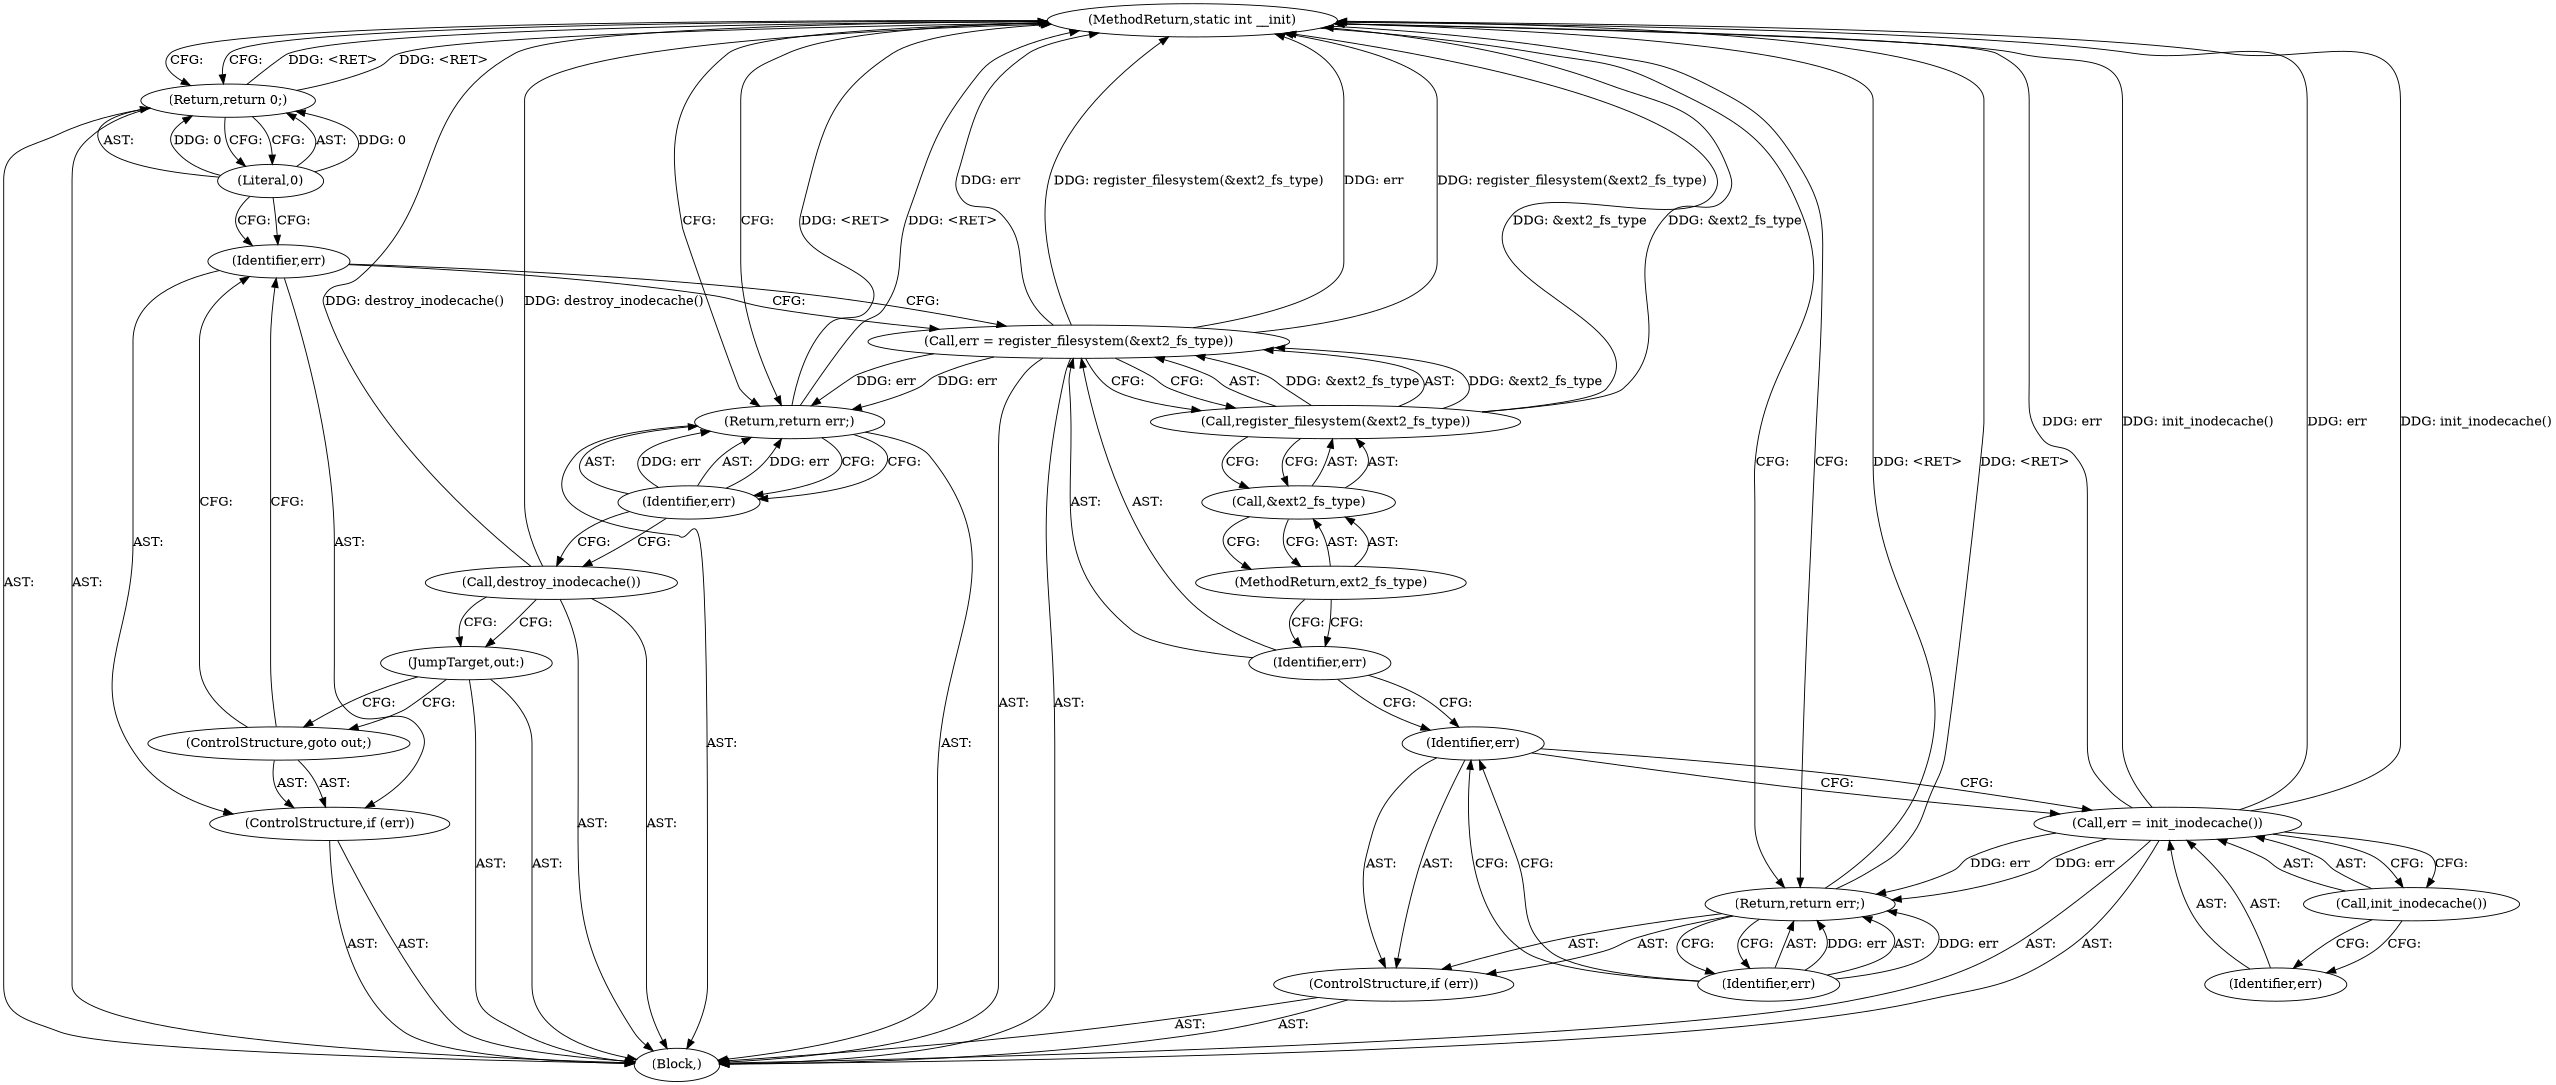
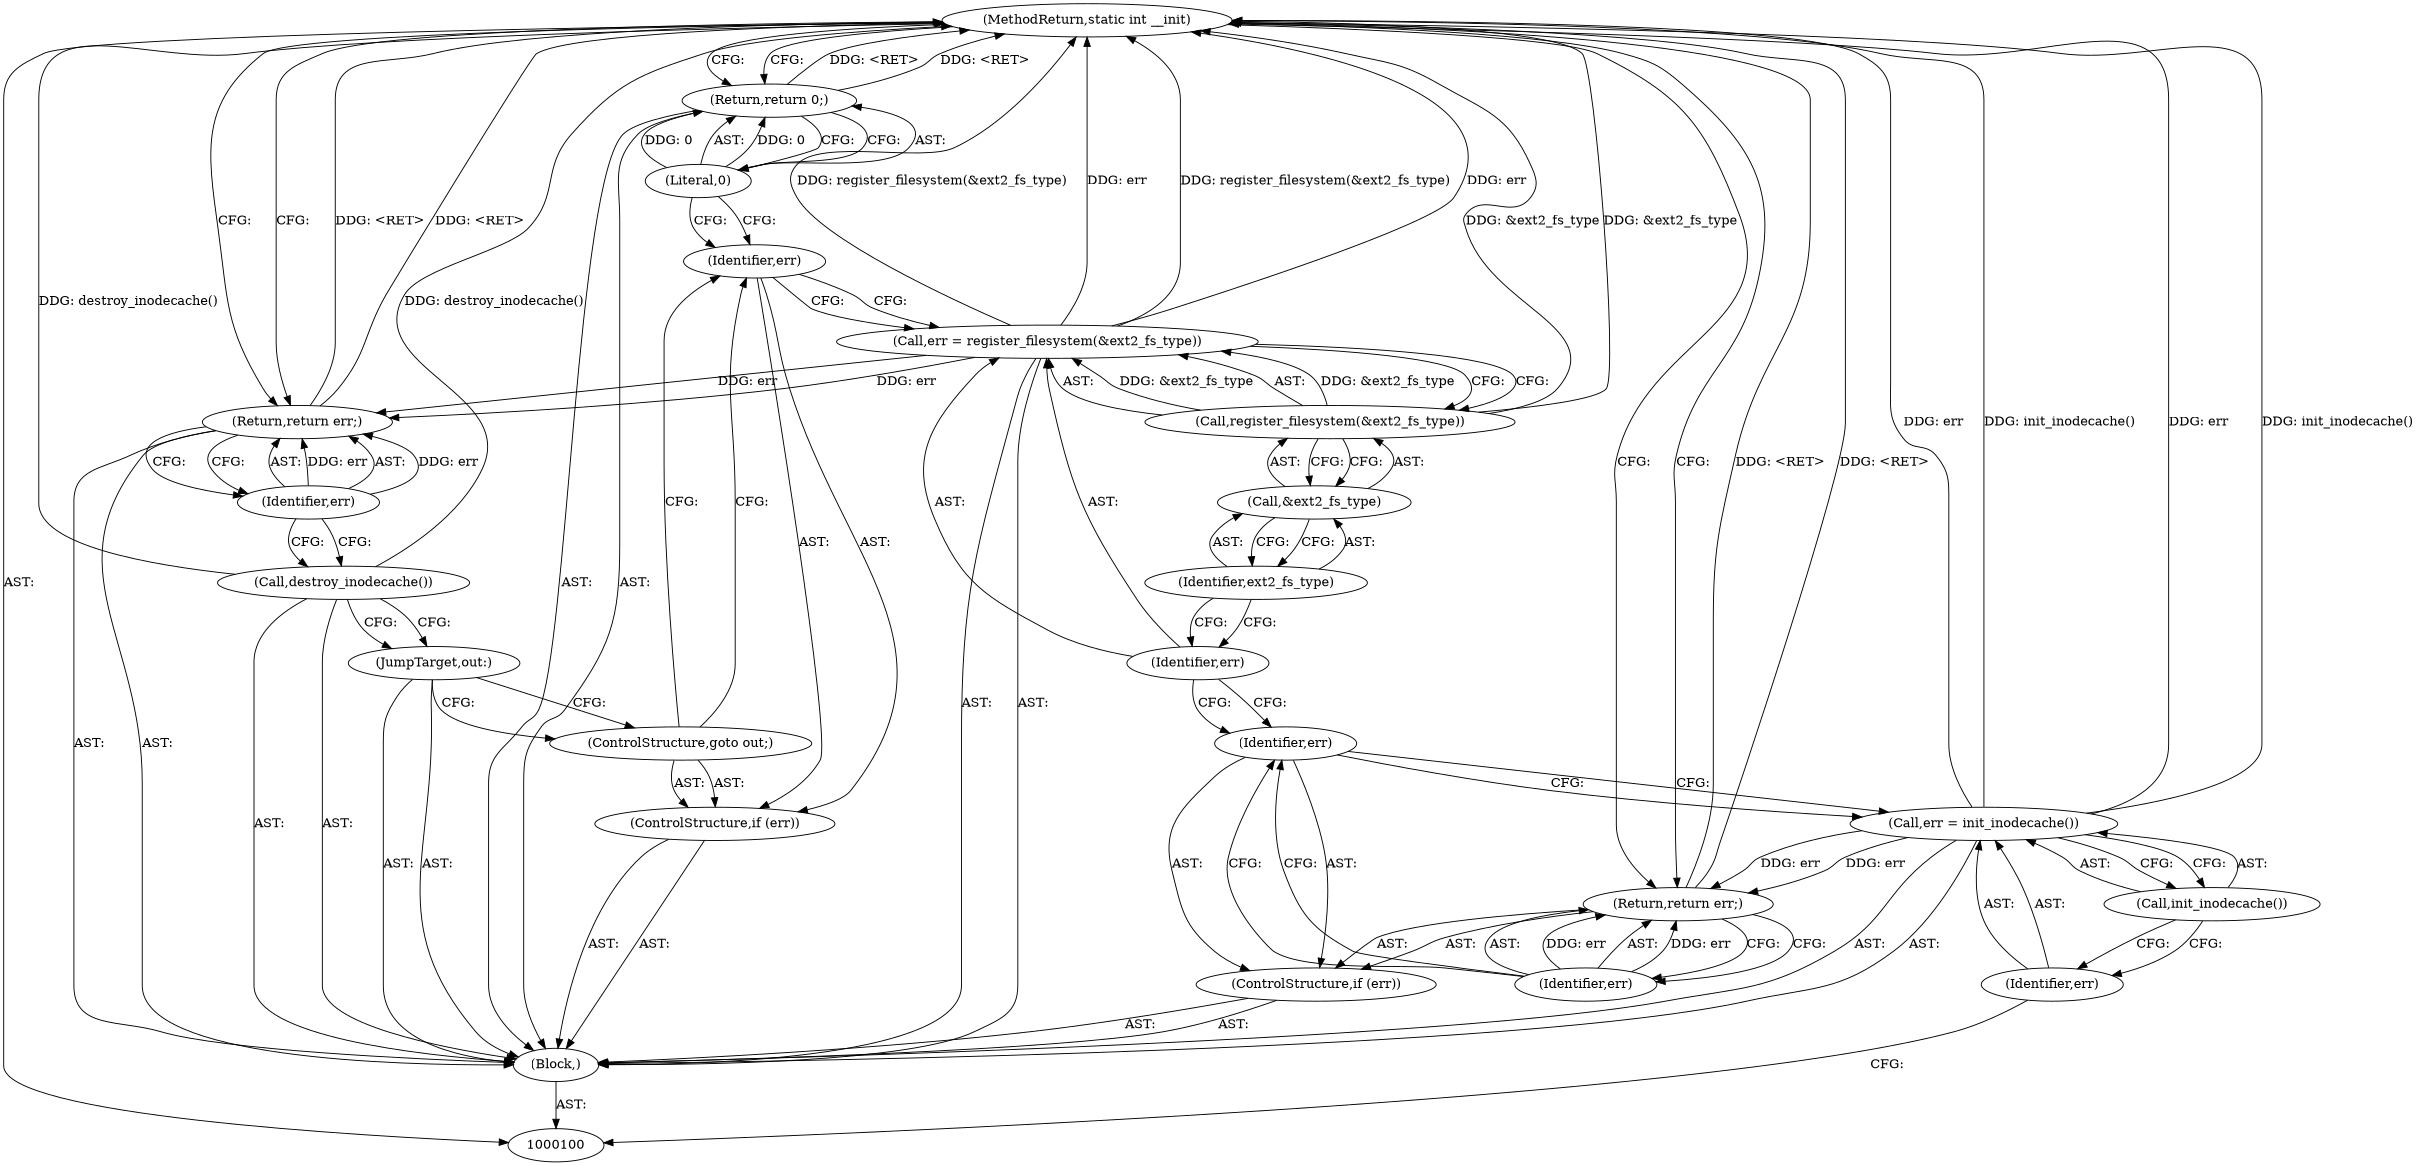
  digraph {
    n1 [label="(MethodReturn,static int __init)"]
    n2 [label="(Return,return 0;)"]
    n3 [label="(Return,return err;)"]
    n4 [label="(Return,return err;)"]
+   1000100
    n6 [label="(Literal,0)"]
    n7 [label="(Block,)"]
    n8 [label="(Identifier,err)"]
    n9 [label="(ControlStructure,if (err))"]
    n10 [label="(Identifier,err)"]
    n11 [label="(ControlStructure,goto out;)"]
    n12 [label="(ControlStructure,if (err))"]
    n13 [label="(Identifier,err)"]
    n14 [label="(Call,err = register_filesystem(&ext2_fs_type))"]
    n15 [label="(JumpTarget,out:)"]
    n16 [label="(Call,destroy_inodecache())"]
    n17 [label="(Call,err = init_inodecache())"]
    n18 [label="(Call,init_inodecache())"]
    n19 [label="(Identifier,err)"]
    n20 [label="(Identifier,err)"]
    n21 [label="(Call,register_filesystem(&ext2_fs_type))"]
    n22 [label="(Call,&ext2_fs_type)"]
-   n23 [label="(MethodReturn,ext2_fs_type)"]
+   n23 [label="(Identifier,ext2_fs_type)"]
    n24 [label="(Identifier,err)"]
    n1 -> n2 [label="CFG: "]
    n1 -> n2 [label="CFG: "]
    n1 -> n3 [label="CFG: "]
    n1 -> n3 [label="CFG: "]
    n1 -> n4 [label="CFG: "]
    n1 -> n4 [label="CFG: "]
+   n1 -> 1000100 [label="AST: "]
    n2 -> n1 [label="DDG: <RET>"]
    n2 -> n1 [label="DDG: <RET>"]
    n2 -> n6 [label="CFG: "]
    n2 -> n6 [label="CFG: "]
    n2 -> n7 [label="AST: "]
    n2 -> n7 [label="AST: "]
    n3 -> n1 [label="DDG: <RET>"]
    n3 -> n1 [label="DDG: <RET>"]
    n3 -> n7 [label="AST: "]
    n3 -> n7 [label="AST: "]
    n3 -> n8 [label="CFG: "]
    n3 -> n8 [label="CFG: "]
    n4 -> n1 [label="DDG: <RET>"]
    n4 -> n1 [label="DDG: <RET>"]
    n4 -> n9 [label="AST: "]
    n4 -> n9 [label="AST: "]
    n4 -> n10 [label="CFG: "]
    n4 -> n10 [label="CFG: "]
    n6 -> n2 [label="AST: "]
    n6 -> n2 [label="DDG: 0"]
    n6 -> n2 [label="AST: "]
    n6 -> n2 [label="DDG: 0"]
    n6 -> n13 [label="CFG: "]
    n6 -> n13 [label="CFG: "]
+   n7 -> 1000100 [label="AST: "]
    n8 -> n3 [label="AST: "]
    n8 -> n3 [label="DDG: err"]
    n8 -> n3 [label="AST: "]
    n8 -> n3 [label="DDG: err"]
    n8 -> n16 [label="CFG: "]
    n8 -> n16 [label="CFG: "]
    n9 -> n7 [label="AST: "]
    n9 -> n7 [label="AST: "]
    n10 -> n4 [label="AST: "]
    n10 -> n4 [label="DDG: err"]
    n10 -> n4 [label="AST: "]
    n10 -> n4 [label="DDG: err"]
    n10 -> n20 [label="CFG: "]
    n10 -> n20 [label="CFG: "]
    n11 -> n12 [label="AST: "]
    n11 -> n12 [label="AST: "]
    n11 -> n13 [label="CFG: "]
    n11 -> n13 [label="CFG: "]
    n12 -> n7 [label="AST: "]
    n12 -> n7 [label="AST: "]
    n13 -> n12 [label="AST: "]
    n13 -> n12 [label="AST: "]
    n13 -> n14 [label="CFG: "]
    n13 -> n14 [label="CFG: "]
    n14 -> n1 [label="DDG: err"]
    n14 -> n1 [label="DDG: register_filesystem(&ext2_fs_type)"]
    n14 -> n1 [label="DDG: err"]
    n14 -> n1 [label="DDG: register_filesystem(&ext2_fs_type)"]
    n14 -> n3 [label="DDG: err"]
    n14 -> n3 [label="DDG: err"]
    n14 -> n7 [label="AST: "]
    n14 -> n7 [label="AST: "]
    n14 -> n21 [label="CFG: "]
    n14 -> n21 [label="CFG: "]
    n15 -> n7 [label="AST: "]
    n15 -> n7 [label="AST: "]
    n15 -> n11 [label="CFG: "]
    n15 -> n11 [label="CFG: "]
    n16 -> n1 [label="DDG: destroy_inodecache()"]
    n16 -> n1 [label="DDG: destroy_inodecache()"]
    n16 -> n7 [label="AST: "]
    n16 -> n7 [label="AST: "]
    n16 -> n15 [label="CFG: "]
    n16 -> n15 [label="CFG: "]
    n17 -> n1 [label="DDG: err"]
    n17 -> n1 [label="DDG: init_inodecache()"]
    n17 -> n1 [label="DDG: err"]
    n17 -> n1 [label="DDG: init_inodecache()"]
    n17 -> n4 [label="DDG: err"]
    n17 -> n4 [label="DDG: err"]
    n17 -> n7 [label="AST: "]
    n17 -> n7 [label="AST: "]
    n17 -> n18 [label="CFG: "]
    n17 -> n18 [label="CFG: "]
    n18 -> n17 [label="AST: "]
    n18 -> n17 [label="AST: "]
    n18 -> n19 [label="CFG: "]
    n18 -> n19 [label="CFG: "]
+   n19 -> 1000100 [label="CFG: "]
    n19 -> n17 [label="AST: "]
    n19 -> n17 [label="AST: "]
    n20 -> n9 [label="AST: "]
    n20 -> n9 [label="AST: "]
    n20 -> n17 [label="CFG: "]
    n20 -> n17 [label="CFG: "]
    n21 -> n1 [label="DDG: &ext2_fs_type"]
    n21 -> n1 [label="DDG: &ext2_fs_type"]
    n21 -> n14 [label="AST: "]
    n21 -> n14 [label="DDG: &ext2_fs_type"]
    n21 -> n14 [label="AST: "]
    n21 -> n14 [label="DDG: &ext2_fs_type"]
    n21 -> n22 [label="CFG: "]
    n21 -> n22 [label="CFG: "]
    n22 -> n21 [label="AST: "]
    n22 -> n21 [label="AST: "]
    n22 -> n23 [label="CFG: "]
    n22 -> n23 [label="CFG: "]
    n23 -> n22 [label="AST: "]
    n23 -> n22 [label="AST: "]
    n23 -> n24 [label="CFG: "]
    n23 -> n24 [label="CFG: "]
    n24 -> n14 [label="AST: "]
    n24 -> n14 [label="AST: "]
    n24 -> n20 [label="CFG: "]
    n24 -> n20 [label="CFG: "]
  }
